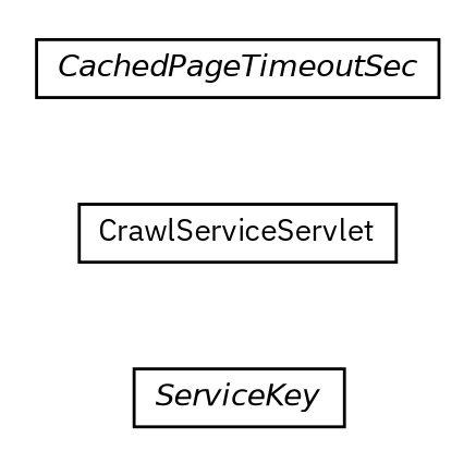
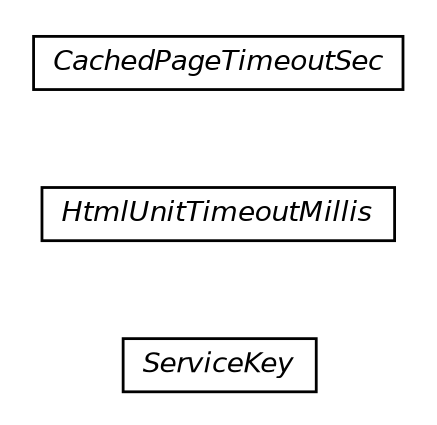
  digraph {
    nodesep=0.25
    rankdir=LR
    ranksep=0.5
    fontname="IBM Plex Sans"
    node [fontcolor=black fontname="IBM Plex Sans" fontsize=10.0 shape=plaintext]
    n1 [label=<<table title="com.gwtplatform.crawlerservice.server.ServiceKey" border="0" cellborder="1" cellspacing="0" cellpadding="2" port="p" href="./ServiceKey.html"> 		<tr><td><table border="0" cellspacing="0" cellpadding="1"> <tr><td align="center" balign="center"><font face="Helvetica-Oblique"> ServiceKey </font></td></tr> 		</table></td></tr> 		</table>>]
-   n2 [label=<<table title="com.gwtplatform.crawlerservice.server.CrawlServiceServlet" border="0" cellborder="1" cellspacing="0" cellpadding="2" port="p" href="./CrawlServiceServlet.html"> 		<tr><td><table border="0" cellspacing="0" cellpadding="1"> <tr><td align="center" balign="center"> CrawlServiceServlet </td></tr> 		</table></td></tr> 		</table>>]
+   n3 [label=<<table title="com.gwtplatform.crawlerservice.server.HtmlUnitTimeoutMillis" border="0" cellborder="1" cellspacing="0" cellpadding="2" port="p" href="./HtmlUnitTimeoutMillis.html"> 		<tr><td><table border="0" cellspacing="0" cellpadding="1"> <tr><td align="center" balign="center"><font face="Helvetica-Oblique"> HtmlUnitTimeoutMillis </font></td></tr> 		</table></td></tr> 		</table>>]
    n4 [label=<<table title="com.gwtplatform.crawlerservice.server.CachedPageTimeoutSec" border="0" cellborder="1" cellspacing="0" cellpadding="2" port="p" href="./CachedPageTimeoutSec.html"> 		<tr><td><table border="0" cellspacing="0" cellpadding="1"> <tr><td align="center" balign="center"><font face="Helvetica-Oblique"> CachedPageTimeoutSec </font></td></tr> 		</table></td></tr> 		</table>>]
  }
